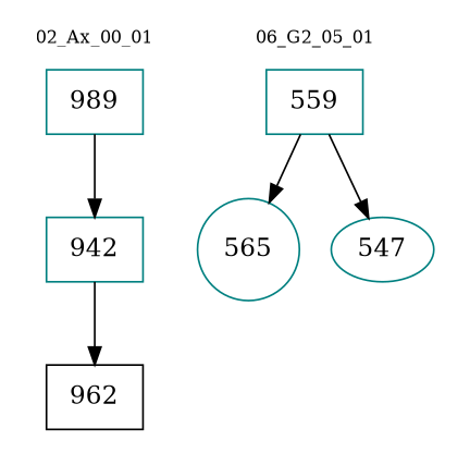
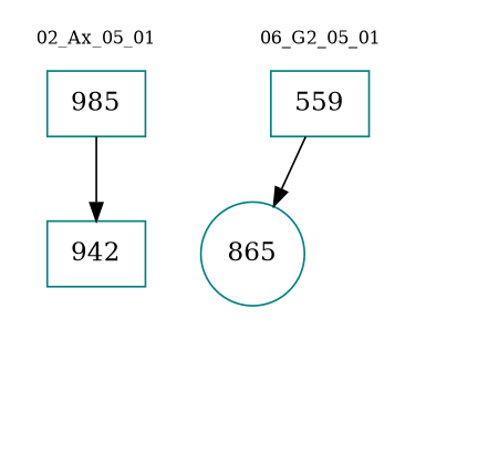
  digraph {
    node [color=teal shape=box]
    edge [color=black]
    n1 [label=942]
-   n2 [color=black label=962]
-   n3 [label=989]
+   n3 [label=985]
    n4 [label=559]
-   n5 [label=565 shape=circle]
-   n6 [label=547 shape=ellipse]
+   n5 [label=865 shape=circle]
    subgraph cluster_1 {
      color=white
      fontsize=10
-     label="02_Ax_00_01"
+     label="02_Ax_05_01"
      n1
-     n2
      n3
    }
    subgraph cluster_2 {
      color=white
      fontsize=10
      label="06_G2_05_01"
      n4
      n5
-     n6
    }
-   n1 -> n2
    n3 -> n1
    n4 -> n5
-   n4 -> n6
  }
